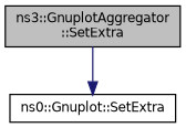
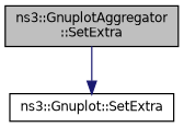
  digraph {
    rankdir=TB
    node [color=black fontname=Helvetica fontsize=10 shape=record style=filled]
    n1 [fillcolor=grey75 fontcolor=black height=0.2 label="ns3::GnuplotAggregator\l::SetExtra" width=0.4]
-   n2 [fillcolor=white height=0.2 label="ns0::Gnuplot::SetExtra" width=0.4]
+   n2 [fillcolor=white height=0.2 label="ns3::Gnuplot::SetExtra" width=0.4]
    n1 -> n2 [color=midnightblue fontname=Helvetica fontsize=10 labelfontname=Helvetica labelfontsize=10 style=solid]
  }
